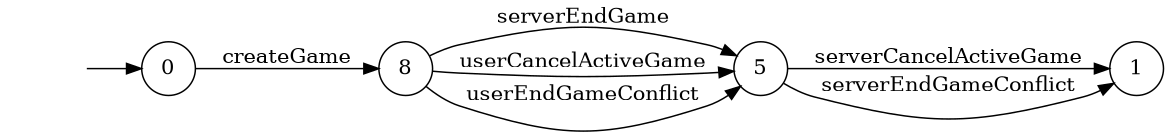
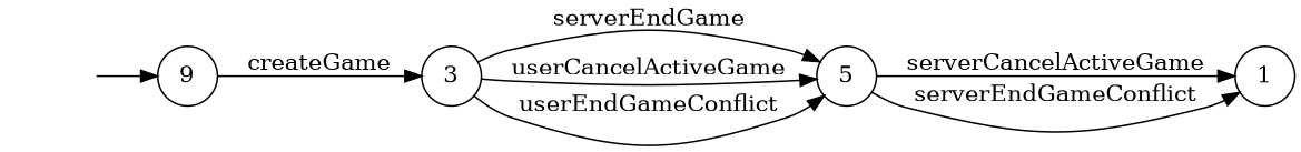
  digraph {
    rankdir=LR
    node [shape=circle]
    "" [shape=plaintext]
-   n2 [label=0]
-   n3 [label=8]
+   n2 [label=9]
+   n3 [label=3]
    n4 [label=5]
    n5 [label=1]
    "" -> n2
    n2 -> n3 [label=createGame]
    n3 -> n4 [label=serverEndGame]
    n3 -> n4 [label=userCancelActiveGame]
    n3 -> n4 [label=userEndGameConflict]
    n4 -> n5 [label=serverCancelActiveGame]
    n4 -> n5 [label=serverEndGameConflict]
  }
